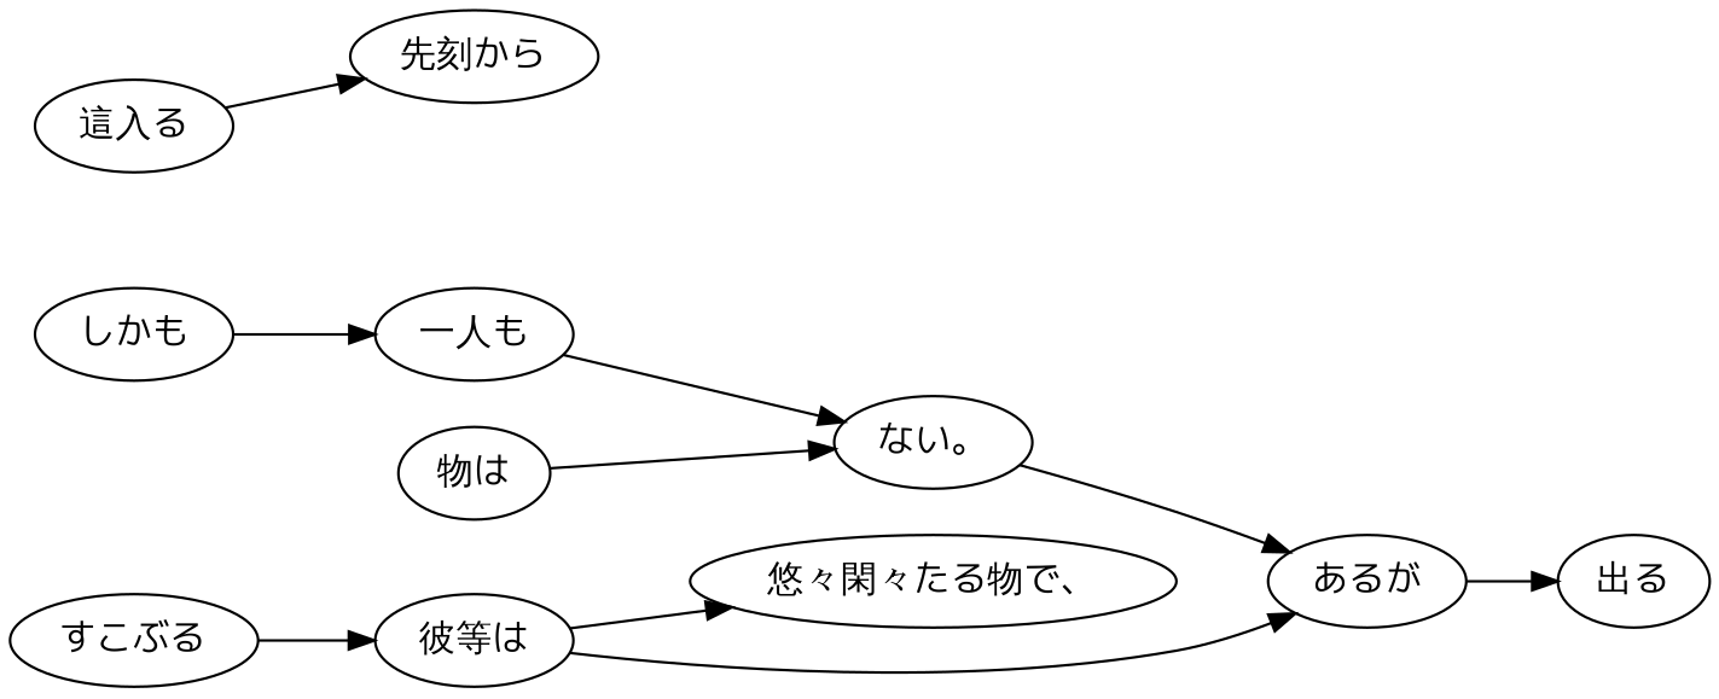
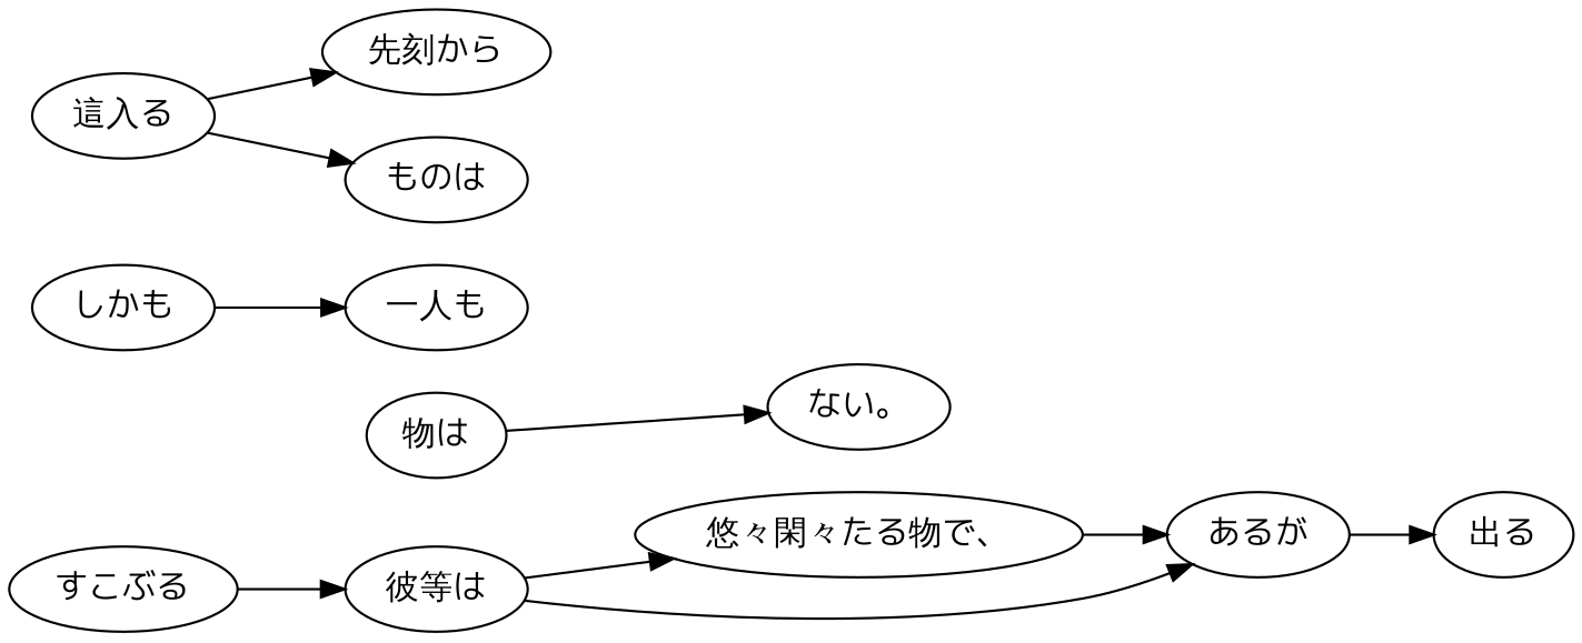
  digraph {
    fontname="DejaVu Sans Mono"
    rankdir=LR
    node [fontname="DejaVu Sans Mono"]
    edge [fontname="DejaVu Sans Mono"]
    n1 [label="しかも"]
    n2 [label="一人も"]
    n3 [label="ない。"]
    n4 [label="彼等は"]
    n5 [label="悠々閑々たる物で、"]
    n6 [label="あるが"]
    n7 [label="すこぶる"]
    n8 [label="出る"]
    n9 [label="先刻から"]
    n10 [label="這入る"]
+   n11 [label="ものは"]
    n12 [label="物は"]
    n1 -> n2
-   n2 -> n3
    n4 -> n5
    n4 -> n6
-   n3 -> n6
+   n5 -> n6
    n6 -> n8
    n7 -> n4
    n10 -> n9
+   n10 -> n11
    n12 -> n3
  }
